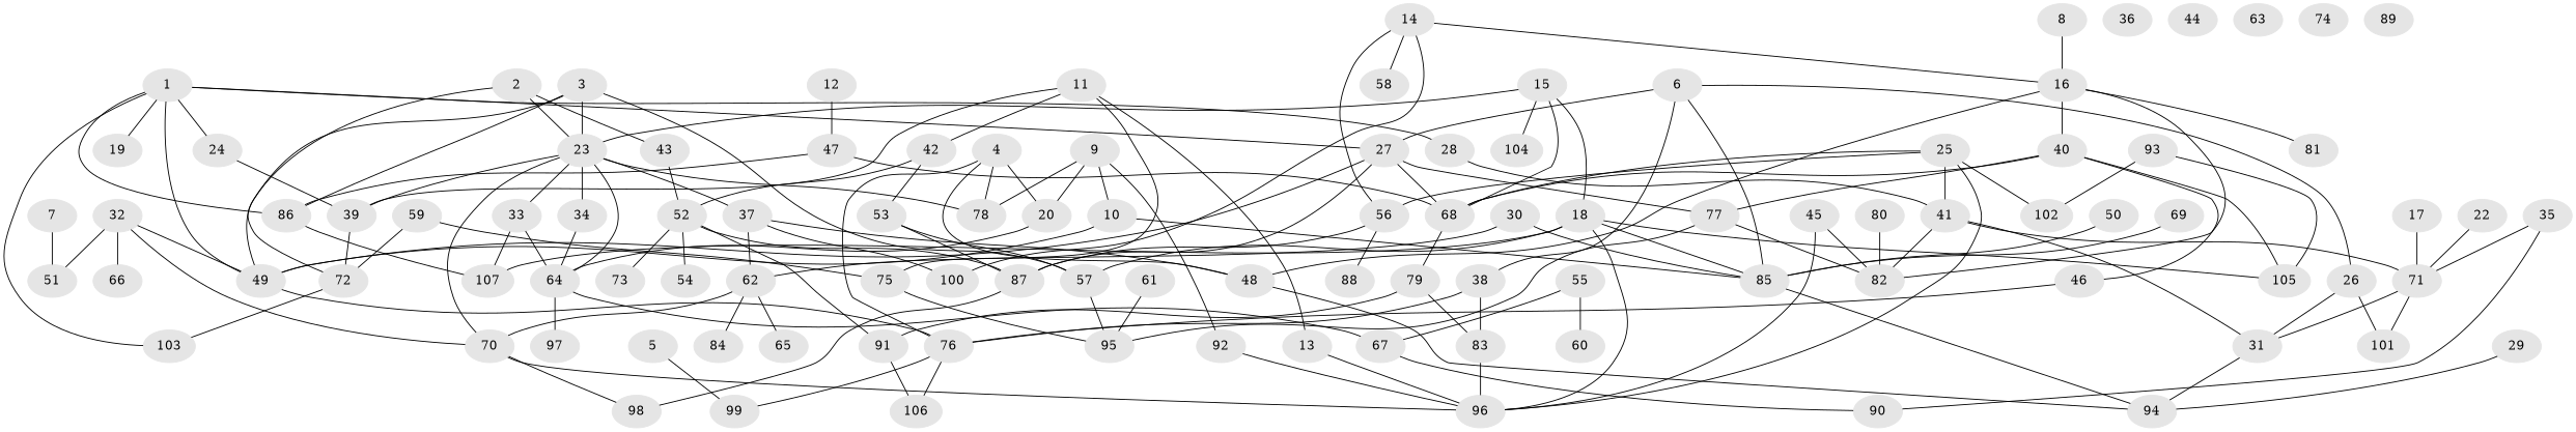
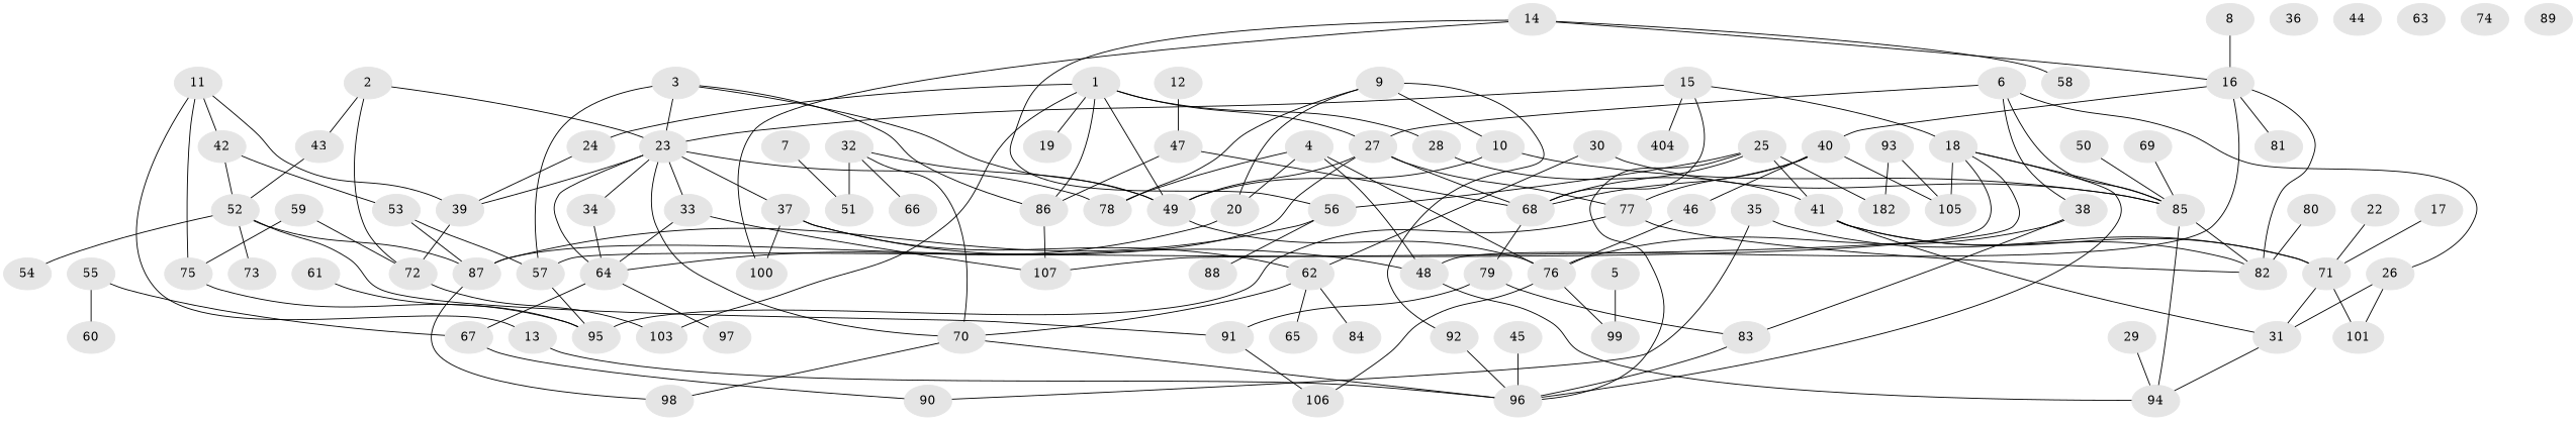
  graph {
    node [color=gray90 style=filled]
    1
    19
    24
    27
    28
    49
    86
    103
    39
    68
    77
    87
    41
    76
    107
    2
    23
    43
    72
    78
    64
    33
    34
    37
    70
    82
    71
    52
    3
    57
    95
    4
    20
    48
    94
    99
    106
    5
    6
    26
    38
    85
    31
    101
    83
    7
    51
    96
    8
    16
    40
    81
    9
    10
    92
    11
    13
    42
    75
    53
    12
    47
    14
    56
    58
    100
    88
    15
    18
-   104
+   104 [label=404]
    105
    79
    46
    17
    67
    97
    22
    62
    98
    25
-   102
+   102 [label=182]
    29
    30
    65
    84
    32
    66
    35
    90
    36
    54
    73
    91
    44
    45
    50
    55
    60
    59
    61
    63
    69
    74
    80
    89
    93
    1 -- 19
    1 -- 24
    1 -- 27
    1 -- 28
    1 -- 49
    1 -- 86
    1 -- 103
    24 -- 39
    27 -- 49
    27 -- 68
    27 -- 77
    27 -- 87
    28 -- 41
    49 -- 76
    86 -- 107
    39 -- 72
    68 -- 79
    77 -- 82
    77 -- 95
    87 -- 98
    41 -- 82
    41 -- 71
    76 -- 99
    76 -- 106
    2 -- 23
    2 -- 43
    2 -- 72
    23 -- 39
    23 -- 78
    23 -- 64
    23 -- 33
    23 -- 34
    23 -- 37
    23 -- 70
    43 -- 52
    72 -- 103
    64 -- 67
    64 -- 97
    33 -- 107
    33 -- 64
    34 -- 64
    37 -- 48
    37 -- 100
    37 -- 62
    70 -- 96
    70 -- 98
    71 -- 31
    71 -- 101
    52 -- 87
    52 -- 54
    52 -- 73
    52 -- 91
    3 -- 49
    3 -- 86
    3 -- 23
    3 -- 57
    57 -- 95
    4 -- 76
    4 -- 78
    4 -- 20
    4 -- 48
    20 -- 64
    48 -- 94
    5 -- 99
    6 -- 27
    6 -- 26
    6 -- 38
    6 -- 85
    26 -- 31
    26 -- 101
    38 -- 76
    38 -- 83
    85 -- 94
    31 -- 41
    31 -- 94
    83 -- 96
    7 -- 51
    8 -- 16
    16 -- 82
    16 -- 48
    16 -- 40
    16 -- 81
    40 -- 68
    40 -- 77
    40 -- 105
    40 -- 46
    9 -- 78
    9 -- 20
    9 -- 10
    9 -- 92
    10 -- 49
    10 -- 85
    92 -- 96
    11 -- 39
    11 -- 13
    11 -- 42
    11 -- 75
    13 -- 96
    42 -- 52
    42 -- 53
    75 -- 95
    53 -- 87
    53 -- 57
    12 -- 47
    47 -- 86
    47 -- 68
    14 -- 16
    14 -- 56
    14 -- 58
    14 -- 100
    56 -- 87
    56 -- 88
    15 -- 68
    15 -- 23
    15 -- 18
    15 -- 104
    18 -- 107
    18 -- 57
    18 -- 85
    18 -- 96
    18 -- 105
    79 -- 83
    79 -- 91
    46 -- 76
    17 -- 71
    67 -- 90
    22 -- 71
    62 -- 70
    62 -- 65
    62 -- 84
    25 -- 68
    25 -- 41
    25 -- 96
    25 -- 56
    25 -- 102
    29 -- 94
    30 -- 85
    30 -- 62
    32 -- 49
    32 -- 70
    32 -- 51
    32 -- 66
    35 -- 71
    35 -- 90
    91 -- 106
-   45 -- 82
+   85 -- 82
    45 -- 96
    50 -- 85
    55 -- 67
    55 -- 60
    59 -- 72
    59 -- 75
    61 -- 95
    69 -- 85
    80 -- 82
    93 -- 105
    93 -- 102
  }
